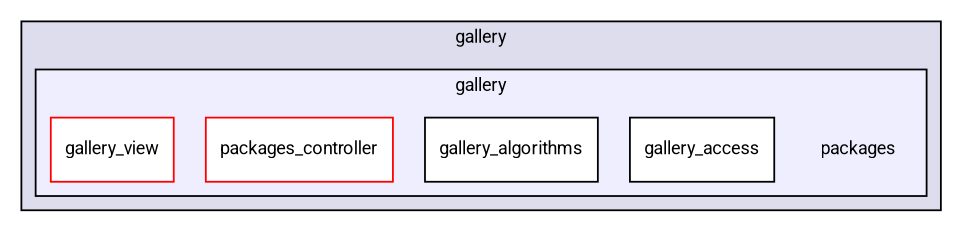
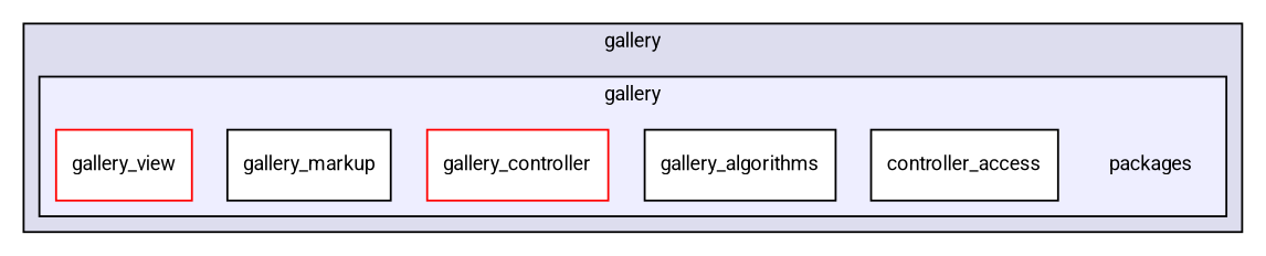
  digraph {
    compound=true
    fontname=Roboto
    node [fontname=Roboto fontsize=10 shape=box color=black fillcolor=white style=filled]
    n1 [label=packages shape=plaintext color="" fillcolor="" style=""]
-   n2 [label=gallery_access]
+   n2 [label=controller_access]
    n3 [label=gallery_algorithms]
-   n4 [color=red label=packages_controller]
+   n4 [color=red label=gallery_controller]
+   n5 [label=gallery_markup]
    n6 [color=red label=gallery_view]
    subgraph cluster_1 {
      bgcolor="#ddddee"
      fontsize=10
      label=gallery
      pencolor=black
      subgraph cluster_2 {
        bgcolor="#eeeeff"
        fontsize=10
        pencolor=black
        n1
        n2
        n3
        n4
+       n5
        n6
      }
    }
  }
